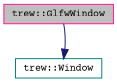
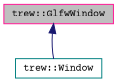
  digraph {
    fontname="Courier Prime"
    node [fontname="Courier Prime" fontsize=10 shape=record style=filled]
    n1 [color=deeppink fillcolor=grey75 fontcolor=black height=0.2 label="trew::GlfwWindow" width=0.4]
    n2 [color=teal fillcolor=white height=0.2 label="trew::Window" width=0.4]
-   n2 -> n1 [color=midnightblue dir=back fontname="Courier Prime" fontsize=10 labelfontname=Helvetica labelfontsize=10 style=solid]
+   n1 -> n2 [color=midnightblue dir=back fontname="Courier Prime" fontsize=10 labelfontname=Helvetica labelfontsize=10 style=solid]
  }
